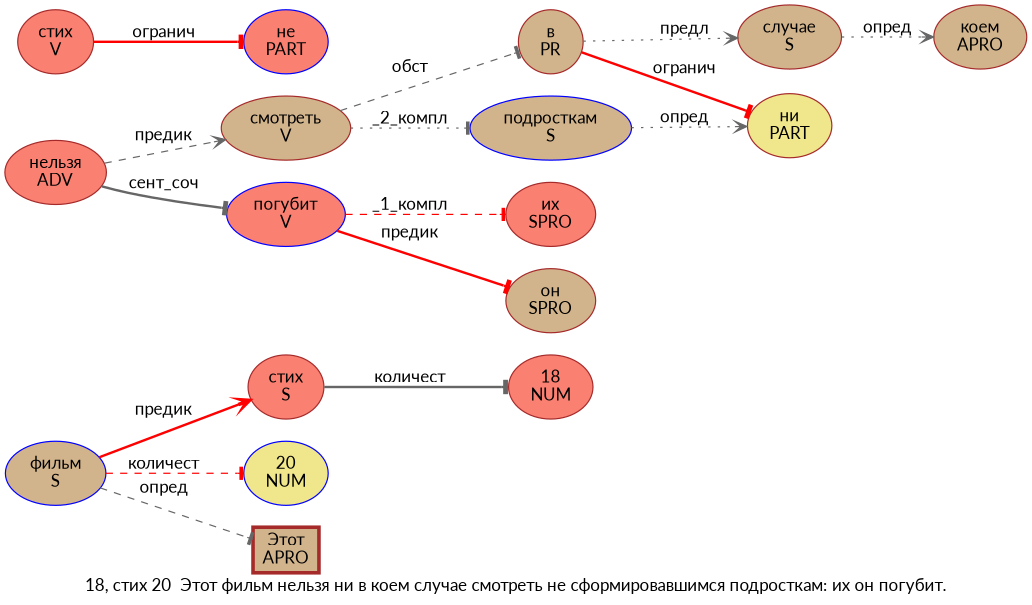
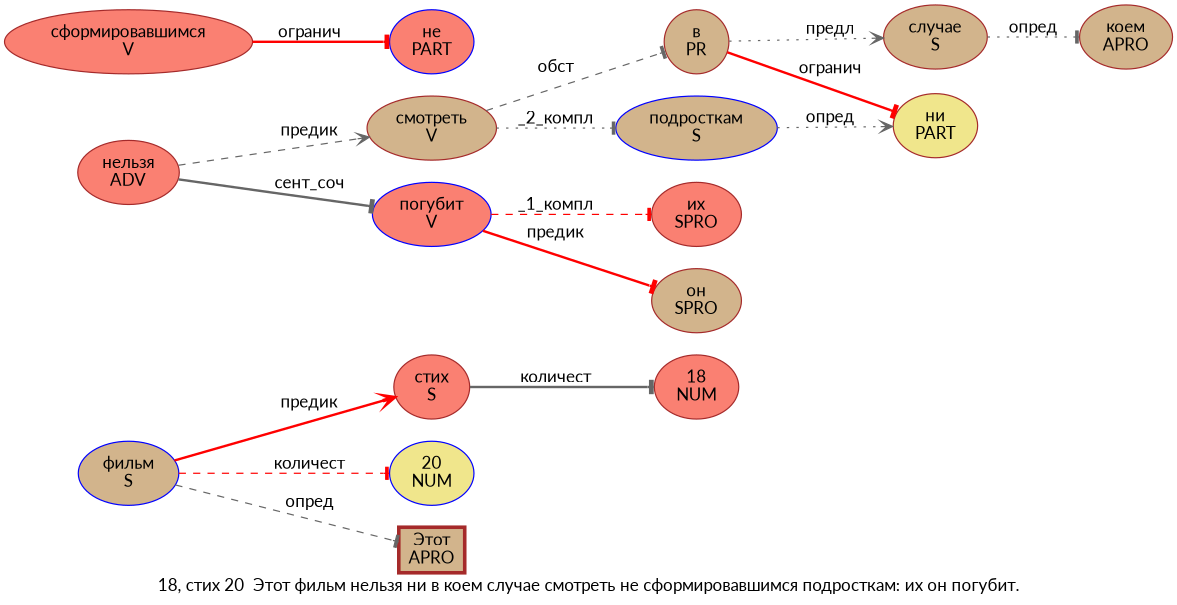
  digraph {
    fontname=Lato
    label="18, стих 20  Этот фильм нельзя ни в коем случае смотреть не сформировавшимся подросткам: их он погубит."
    rankdir=LR
    node [color=brown fillcolor=tan fontname=Lato penwidth=1 shape=ellipse style=filled]
    edge [arrowhead=tee color=gray40 fontname=Lato style=bold]
    n1 [fillcolor=salmon label="18\nNUM"]
    n2 [fillcolor=salmon label="стих\nS"]
    n3 [color=blue fillcolor=khaki label="20\nNUM"]
    n4 [label="Этот\nAPRO" penwidth=3 shape=box]
    n5 [color=blue label="фильм\nS"]
    n6 [fillcolor=salmon label="нельзя\nADV"]
    n7 [label="смотреть\nV"]
    n8 [color=blue fillcolor=salmon label="погубит\nV"]
    n9 [label="в\nPR"]
    n10 [color=blue label="подросткам\nS"]
    n11 [fillcolor=salmon label="их\nSPRO"]
    n12 [label="он\nSPRO"]
    n13 [fillcolor=khaki label="ни\nPART"]
    n14 [label="случае\nS"]
    n15 [label="коем\nAPRO"]
    n16 [color=blue fillcolor=salmon label="не\nPART"]
-   n17 [fillcolor=salmon label="стих\nV"]
+   n17 [fillcolor=salmon label="сформировавшимся\nV"]
    n2 -> n1 [label="количест"]
    n5 -> n2 [arrowhead=vee color=red label="предик"]
    n5 -> n3 [color=red label="количест" style=dashed]
    n5 -> n4 [label="опред" style=dashed]
    n6 -> n7 [arrowhead=vee label="предик" style=dashed]
    n6 -> n8 [label="сент_соч"]
    n7 -> n9 [label="обст" style=dashed]
    n7 -> n10 [label="_2_компл" style=dotted]
    n8 -> n11 [color=red label="_1_компл" style=dashed]
    n8 -> n12 [color=red label="предик"]
    n9 -> n13 [color=red label="огранич"]
    n9 -> n14 [arrowhead=vee label="предл" style=dotted]
    n10 -> n13 [arrowhead=vee label="опред" style=dotted]
-   n14 -> n15 [arrowhead=vee label="опред" style=dotted]
+   n14 -> n15 [label="опред" style=dotted]
    n17 -> n16 [color=red label="огранич"]
  }
